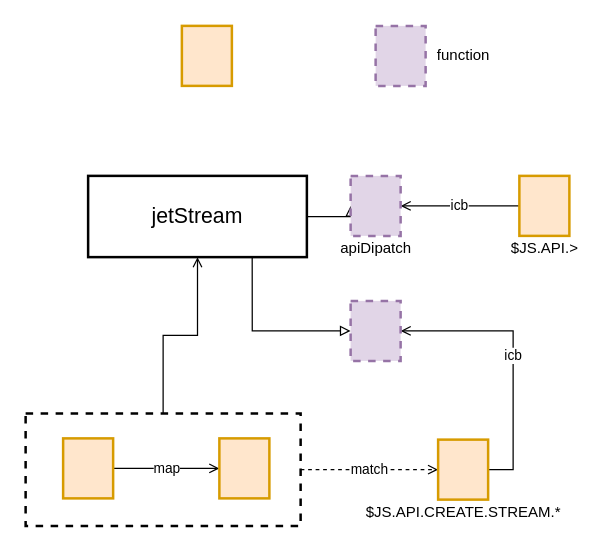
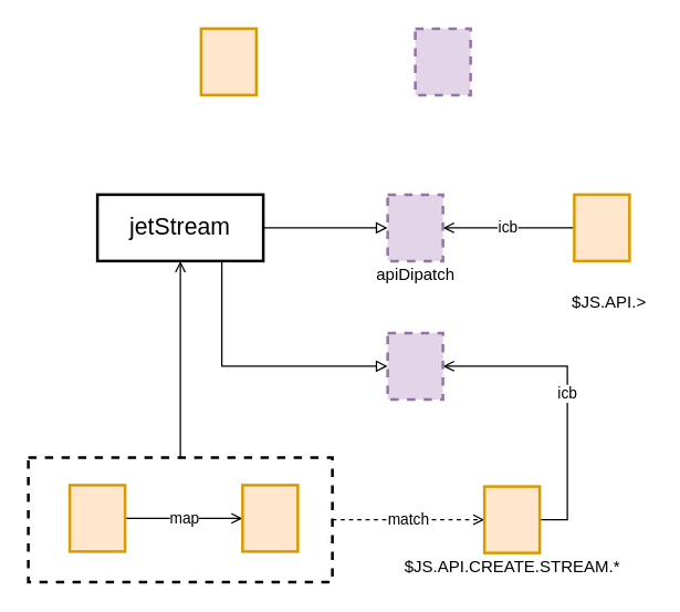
  <mxCell id="0" />
  <mxCell id="1" parent="0" />
  <mxCell id="2" style="edgeStyle=orthogonalEdgeStyle;rounded=0;orthogonalLoop=1;jettySize=auto;html=1;exitX=1;exitY=0.5;exitDx=0;exitDy=0;entryX=0;entryY=0.5;entryDx=0;entryDy=0;endArrow=block;endFill=0;" edge="1" parent="1" source="4" target="7"><mxGeometry relative="1" as="geometry" /></mxCell>
  <mxCell id="3" style="edgeStyle=orthogonalEdgeStyle;rounded=0;orthogonalLoop=1;jettySize=auto;html=1;exitX=0.75;exitY=1;exitDx=0;exitDy=0;entryX=0;entryY=0.5;entryDx=0;entryDy=0;endArrow=block;endFill=0;" edge="1" parent="1" source="4" target="14"><mxGeometry relative="1" as="geometry" /></mxCell>
- <mxCell id="4" value="jetStream" style="rounded=0;whiteSpace=wrap;html=1;strokeWidth=2;fontSize=17;" parent="1" vertex="1"><mxGeometry x="70" y="140" width="175" height="65" as="geometry" /></mxCell>
+ <mxCell id="4" value="jetStream" style="rounded=0;whiteSpace=wrap;html=1;strokeWidth=2;fontSize=17;" parent="1" vertex="1"><mxGeometry x="70" y="140" width="120" height="48" as="geometry" /></mxCell>
  <mxCell id="5" value="icb" style="edgeStyle=orthogonalEdgeStyle;rounded=0;orthogonalLoop=1;jettySize=auto;html=1;exitX=0;exitY=0.5;exitDx=0;exitDy=0;entryX=1;entryY=0.5;entryDx=0;entryDy=0;endArrow=open;endFill=0;" edge="1" parent="1" source="6" target="7"><mxGeometry relative="1" as="geometry" /></mxCell>
  <mxCell id="6" value="" style="rounded=0;whiteSpace=wrap;html=1;strokeWidth=2;fontSize=17;fillColor=#ffe6cc;strokeColor=#d79b00;" vertex="1" parent="1"><mxGeometry x="415" y="140" width="40" height="48" as="geometry" /></mxCell>
  <mxCell id="7" value="" style="rounded=0;whiteSpace=wrap;html=1;strokeWidth=2;fontSize=17;dashed=1;fillColor=#e1d5e7;strokeColor=#9673a6;" vertex="1" parent="1"><mxGeometry x="280" y="140" width="40" height="48" as="geometry" /></mxCell>
  <mxCell id="8" value="" style="rounded=0;whiteSpace=wrap;html=1;strokeWidth=2;fontSize=17;fillColor=#ffe6cc;strokeColor=#d79b00;" vertex="1" parent="1"><mxGeometry x="145" y="20" width="40" height="48" as="geometry" /></mxCell>
  <mxCell id="9" style="edgeStyle=orthogonalEdgeStyle;rounded=0;orthogonalLoop=1;jettySize=auto;html=1;exitX=0.5;exitY=0;exitDx=0;exitDy=0;entryX=0.5;entryY=1;entryDx=0;entryDy=0;endArrow=open;endFill=0;" edge="1" parent="1" source="21" target="4"><mxGeometry relative="1" as="geometry"><mxPoint x="130" y="270" as="sourcePoint" /></mxGeometry></mxCell>
  <mxCell id="10" value="match" style="edgeStyle=orthogonalEdgeStyle;rounded=0;orthogonalLoop=1;jettySize=auto;html=1;exitX=1;exitY=0.5;exitDx=0;exitDy=0;entryX=0;entryY=0.5;entryDx=0;entryDy=0;endArrow=open;endFill=0;dashed=1;" edge="1" parent="1" source="21" target="13"><mxGeometry relative="1" as="geometry"><mxPoint x="190" y="294" as="sourcePoint" /></mxGeometry></mxCell>
- <mxCell id="11" value="$JS.API.&amp;gt;" style="text;html=1;align=center;verticalAlign=middle;resizable=0;points=[];autosize=1;strokeColor=none;" vertex="1" parent="1"><mxGeometry x="400" y="188" width="70" height="20" as="geometry" /></mxCell>
+ <mxCell id="11" value="$JS.API.&amp;gt;" style="text;html=1;align=center;verticalAlign=middle;resizable=0;points=[];autosize=1;strokeColor=none;" vertex="1" parent="1"><mxGeometry x="405" y="208" width="70" height="20" as="geometry" /></mxCell>
  <mxCell id="12" value="icb" style="edgeStyle=orthogonalEdgeStyle;rounded=0;orthogonalLoop=1;jettySize=auto;html=1;exitX=1;exitY=0.5;exitDx=0;exitDy=0;entryX=1;entryY=0.5;entryDx=0;entryDy=0;endArrow=open;endFill=0;" edge="1" parent="1" source="13" target="14"><mxGeometry relative="1" as="geometry" /></mxCell>
  <mxCell id="13" value="" style="rounded=0;whiteSpace=wrap;html=1;strokeWidth=2;fontSize=17;fillColor=#ffe6cc;strokeColor=#d79b00;" vertex="1" parent="1"><mxGeometry x="350" y="351" width="40" height="48" as="geometry" /></mxCell>
  <mxCell id="14" value="" style="rounded=0;whiteSpace=wrap;html=1;strokeWidth=2;fontSize=17;dashed=1;fillColor=#e1d5e7;strokeColor=#9673a6;" vertex="1" parent="1"><mxGeometry x="280" y="240" width="40" height="48" as="geometry" /></mxCell>
  <mxCell id="15" value="$JS.API.CREATE.STREAM.*" style="text;html=1;align=center;verticalAlign=middle;resizable=0;points=[];autosize=1;strokeColor=none;" vertex="1" parent="1"><mxGeometry x="285" y="399" width="170" height="20" as="geometry" /></mxCell>
  <mxCell id="16" value="apiDipatch" style="text;html=1;align=center;verticalAlign=middle;resizable=0;points=[];autosize=1;strokeColor=none;" vertex="1" parent="1"><mxGeometry x="265" y="188" width="70" height="20" as="geometry" /></mxCell>
  <mxCell id="17" value="" style="rounded=0;whiteSpace=wrap;html=1;strokeWidth=2;fontSize=17;dashed=1;fillColor=#e1d5e7;strokeColor=#9673a6;" vertex="1" parent="1"><mxGeometry x="300" y="20" width="40" height="48" as="geometry" /></mxCell>
- <mxCell id="18" value="function" style="text;html=1;align=center;verticalAlign=middle;resizable=0;points=[];autosize=1;strokeColor=none;" vertex="1" parent="1"><mxGeometry x="340" y="34" width="60" height="20" as="geometry" /></mxCell>
  <mxCell id="19" value="map" style="edgeStyle=orthogonalEdgeStyle;rounded=0;orthogonalLoop=1;jettySize=auto;html=1;exitX=1;exitY=0.5;exitDx=0;exitDy=0;entryX=0;entryY=0.5;entryDx=0;entryDy=0;endArrow=open;endFill=0;" edge="1" parent="1" source="20" target="22"><mxGeometry relative="1" as="geometry" /></mxCell>
  <mxCell id="20" value="" style="rounded=0;whiteSpace=wrap;html=1;strokeWidth=2;fontSize=17;fillColor=#ffe6cc;strokeColor=#d79b00;" vertex="1" parent="1"><mxGeometry x="50" y="350" width="40" height="48" as="geometry" /></mxCell>
  <mxCell id="21" value="" style="rounded=0;whiteSpace=wrap;html=1;strokeWidth=2;fontSize=17;fillColor=none;dashed=1;" vertex="1" parent="1"><mxGeometry x="20" y="330" width="220" height="90" as="geometry" /></mxCell>
  <mxCell id="22" value="" style="rounded=0;whiteSpace=wrap;html=1;strokeWidth=2;fontSize=17;fillColor=#ffe6cc;strokeColor=#d79b00;" vertex="1" parent="1"><mxGeometry x="175" y="350" width="40" height="48" as="geometry" /></mxCell>
